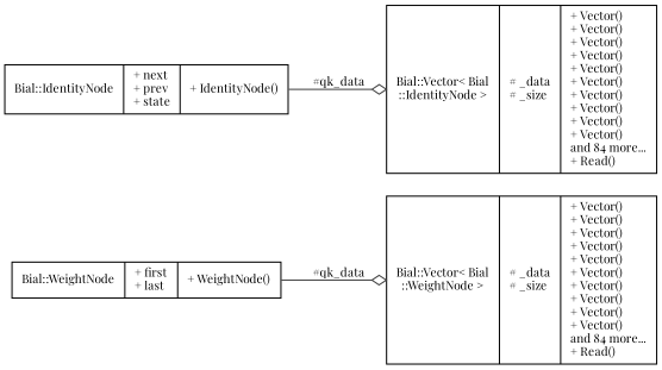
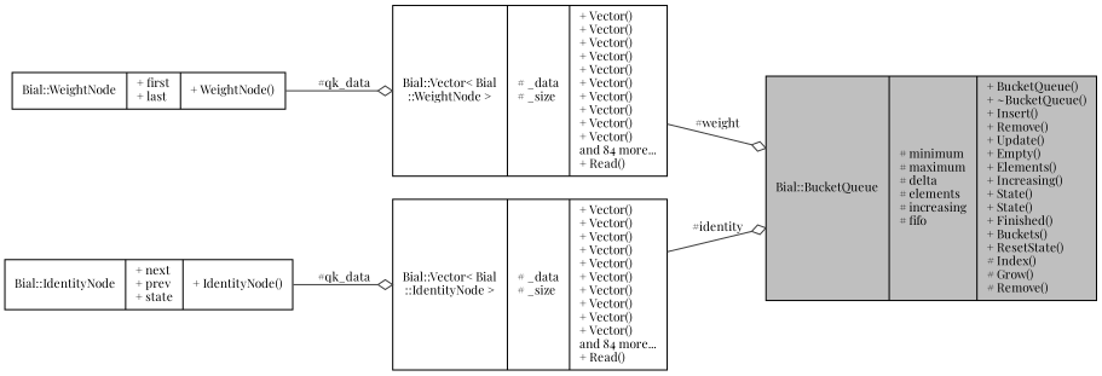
  digraph {
    rankdir=LR
    fontname="Playfair Display"
    node [color=black fillcolor=white fontname="Playfair Display" fontsize=10 shape=record style=filled]
    edge [arrowhead=odiamond color=grey25 fontname="Playfair Display" fontsize=10 labelfontname=Helvetica labelfontsize=10 style=solid]
+   n1 [fillcolor=grey75 fontcolor=black height=0.2 label="{Bial::BucketQueue\n|# minimum\l# maximum\l# delta\l# elements\l# increasing\l# fifo\l|+ BucketQueue()\l+ ~BucketQueue()\l+ Insert()\l+ Remove()\l+ Update()\l+ Empty()\l+ Elements()\l+ Increasing()\l+ State()\l+ State()\l+ Finished()\l+ Buckets()\l+ ResetState()\l# Index()\l# Grow()\l# Remove()\l}" width=0.4]
    n2 [height=0.2 label="{Bial::Vector\< Bial\l::WeightNode \>\n|# _data\l# _size\l|+ Vector()\l+ Vector()\l+ Vector()\l+ Vector()\l+ Vector()\l+ Vector()\l+ Vector()\l+ Vector()\l+ Vector()\l+ Vector()\land 84 more...\l+ Read()\l}" width=0.4]
    n3 [height=0.2 label="{Bial::WeightNode\n|+ first\l+ last\l|+ WeightNode()\l}" width=0.4]
    n4 [height=0.2 label="{Bial::Vector\< Bial\l::IdentityNode \>\n|# _data\l# _size\l|+ Vector()\l+ Vector()\l+ Vector()\l+ Vector()\l+ Vector()\l+ Vector()\l+ Vector()\l+ Vector()\l+ Vector()\l+ Vector()\land 84 more...\l+ Read()\l}" width=0.4]
    n5 [height=0.2 label="{Bial::IdentityNode\n|+ next\l+ prev\l+ state\l|+ IdentityNode()\l}" width=0.4]
+   n2 -> n1 [label=" #weight"]
    n3 -> n2 [label=" #qk_data"]
+   n4 -> n1 [label=" #identity"]
    n5 -> n4 [label=" #qk_data"]
  }
